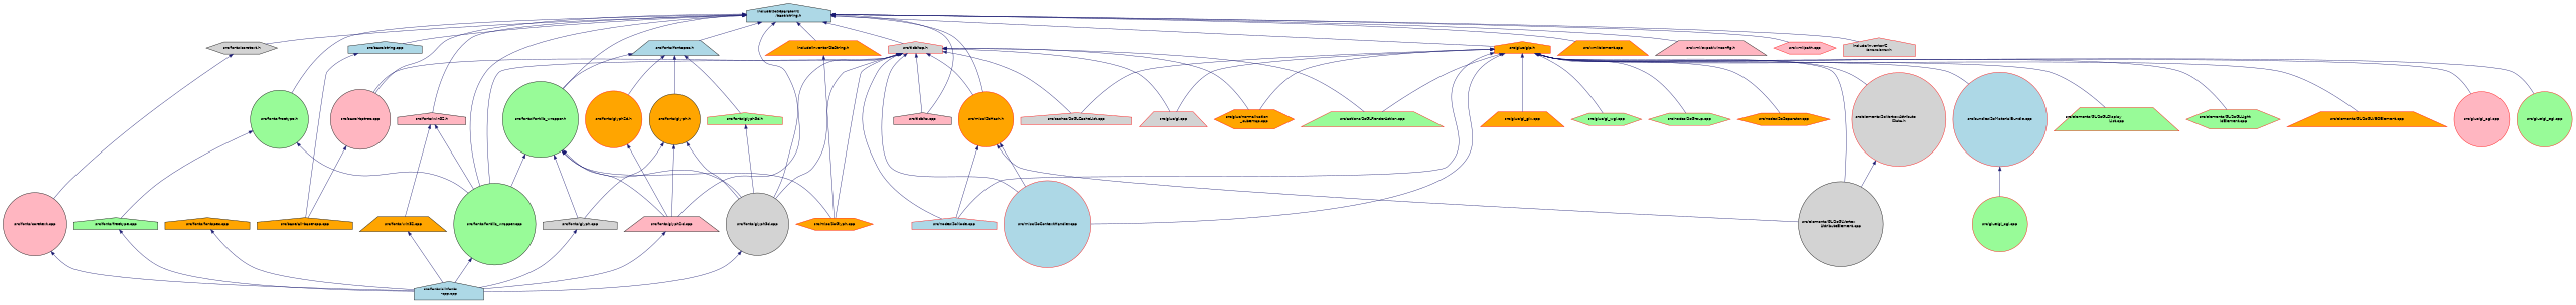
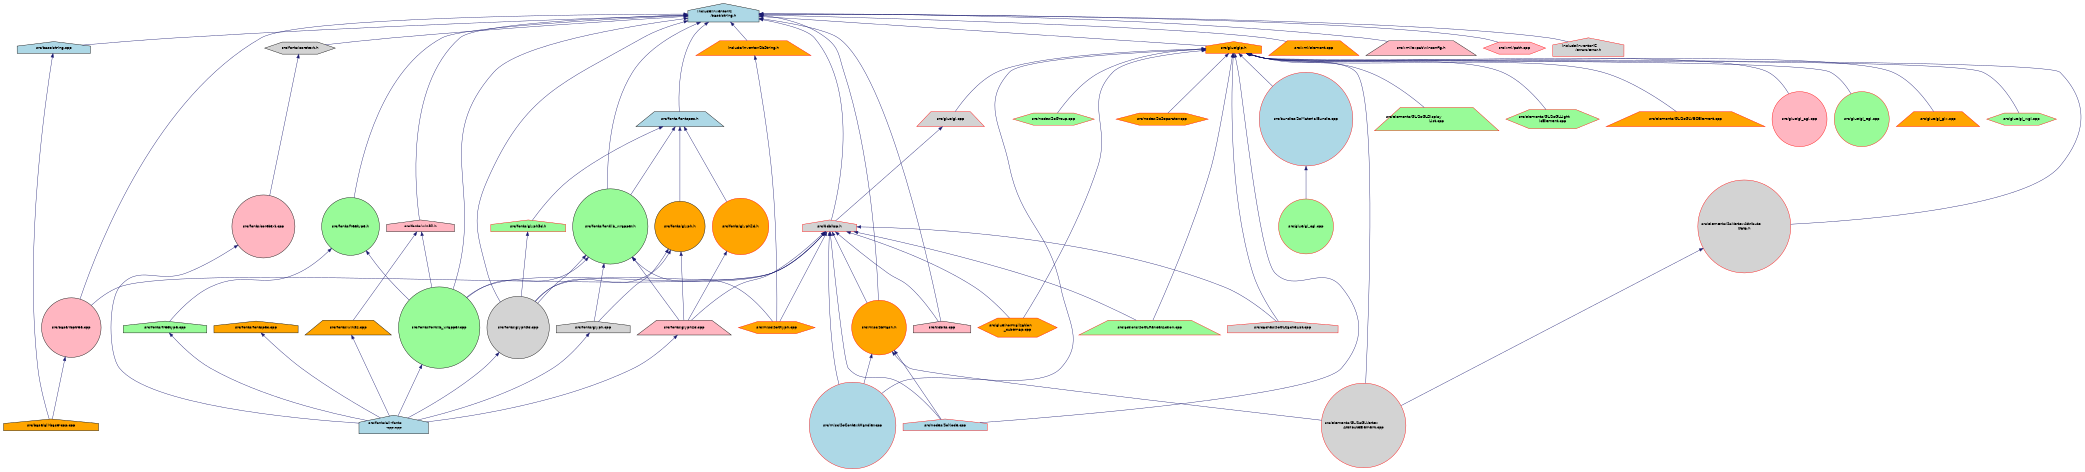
  digraph {
    node [color=red fillcolor=orange fontname=Helvetica fontsize=10 shape=circle style=filled]
    edge [color=midnightblue dir=back fontname=Helvetica fontsize=10 labelfontname=Helvetica labelfontsize=10 style=solid]
-   n1 [color=black fillcolor=lightblue fontcolor=black height=0.2 label="include/SoSeparator/C\l/base/string.h" shape=house width=0.4]
+   n1 [color=black fillcolor=lightblue fontcolor=black height=0.2 label="include/Inventor/C\l/base/string.h" shape=house width=0.4]
    n2 [color=black fillcolor=lightpink height=0.2 label="src/base/rbptree.cpp" width=0.4]
    n3 [color=black fillcolor=lightblue height=0.2 label="src/base/string.cpp" shape=house width=0.4]
    n4 [color=black fillcolor=lightgrey height=0.2 label="src/fonts/coretext.h" shape=hexagon width=0.4]
    n5 [color=black fillcolor=palegreen height=0.2 label="src/fonts/fontlib_wrapper.cpp" width=0.4]
    n6 [color=black fillcolor=palegreen height=0.2 label="src/fonts/fontlib_wrapper.h" width=0.4]
    n7 [color=black fillcolor=lightgrey height=0.2 label="src/fonts/glyph3d.cpp" width=0.4]
    n8 [color=black fillcolor=lightblue height=0.2 label="src/fonts/fontspec.h" shape=trapezium width=0.4]
    n9 [color=black fillcolor=palegreen height=0.2 label="src/fonts/freetype.h" width=0.4]
    n10 [color=black fillcolor=lightpink height=0.2 label="src/fonts/win32.h" shape=house width=0.4]
    n11 [height=0.2 label="src/glue/glp.h" shape=house width=0.4]
    n12 [height=0.2 label="src/misc/SbHash.h" width=0.4]
    n13 [color=black fillcolor=lightpink height=0.2 label="src/tidbits.cpp" shape=house width=0.4]
    n14 [fillcolor=lightgrey height=0.2 label="src/tidbitsp.h" shape=house width=0.4]
    n15 [height=0.2 label="src/xml/element.cpp" shape=trapezium width=0.4]
    n16 [color=black fillcolor=lightpink height=0.2 label="src/xml/expat/winconfig.h" shape=trapezium width=0.4]
    n17 [fillcolor=lightpink height=0.2 label="src/xml/path.cpp" shape=hexagon width=0.4]
    n18 [fillcolor=lightgrey height=0.2 label="include/Inventor/C\l/errors/error.h" shape=house width=0.4]
    n19 [height=0.2 label="include/Inventor/SbString.h" shape=trapezium width=0.4]
    n20 [color=black height=0.2 label="src/base/all-base-cpp.cpp" shape=house width=0.4]
    n21 [color=black fillcolor=lightpink height=0.2 label="src/fonts/coretext.cpp" width=0.4]
    n22 [color=black fillcolor=lightblue height=0.2 label="src/fonts/all-fonts\l-cpp.cpp" shape=house width=0.4]
    n23 [color=black fillcolor=lightpink height=0.2 label="src/fonts/glyph2d.cpp" shape=trapezium width=0.4]
    n24 [color=black fillcolor=lightgrey height=0.2 label="src/fonts/glyph.cpp" shape=house width=0.4]
    n25 [height=0.2 label="src/misc/SoGlyph.cpp" shape=hexagon width=0.4]
    n26 [color=black height=0.2 label="src/fonts/glyph.h" width=0.4]
    n27 [height=0.2 label="src/fonts/glyph2d.h" width=0.4]
    n28 [fillcolor=palegreen height=0.2 label="src/fonts/glyph3d.h" shape=house width=0.4]
    n29 [color=black fillcolor=palegreen height=0.2 label="src/fonts/freetype.cpp" shape=house width=0.4]
    n30 [color=black height=0.2 label="src/fonts/win32.cpp" shape=trapezium width=0.4]
    n31 [fillcolor=palegreen height=0.2 label="src/actions/SoGLRenderAction.cpp" shape=trapezium width=0.4]
    n32 [fillcolor=lightblue height=0.2 label="src/bundles/SoMaterialBundle.cpp" width=0.4]
    n33 [fillcolor=lightgrey height=0.2 label="src/caches/SoGLCacheList.cpp" shape=house width=0.4]
    n34 [fillcolor=palegreen height=0.2 label="src/elements/GL/SoGLDisplay\lList.cpp" shape=trapezium width=0.4]
    n35 [fillcolor=palegreen height=0.2 label="src/elements/GL/SoGLLight\lIdElement.cpp" shape=hexagon width=0.4]
    n36 [height=0.2 label="src/elements/GL/SoGLVBOElement.cpp" shape=trapezium width=0.4]
-   n37 [color=black fillcolor=lightgrey height=0.2 label="src/elements/GL/SoGLVertex\lAttributeElement.cpp" width=0.4]
+   n37 [fillcolor=lightgrey height=0.2 label="src/elements/GL/SoGLVertex\lAttributeElement.cpp" width=0.4]
    n38 [fillcolor=lightgrey height=0.2 label="src/elements/SoVertexAttribute\lData.h" width=0.4]
    n39 [fillcolor=lightgrey height=0.2 label="src/glue/gl.cpp" shape=trapezium width=0.4]
    n40 [fillcolor=lightpink height=0.2 label="src/glue/gl_agl.cpp" width=0.4]
    n41 [fillcolor=palegreen height=0.2 label="src/glue/gl_egl.cpp" width=0.4]
    n42 [height=0.2 label="src/glue/gl_glx.cpp" shape=trapezium width=0.4]
    n43 [fillcolor=palegreen height=0.2 label="src/glue/gl_wgl.cpp" shape=hexagon width=0.4]
    n44 [height=0.2 label="src/glue/normalization\l_cubemap.cpp" shape=hexagon width=0.4]
    n45 [fillcolor=lightblue height=0.2 label="src/misc/SoContextHandler.cpp" width=0.4]
    n46 [fillcolor=palegreen height=0.2 label="src/nodes/SoGroup.cpp" shape=hexagon width=0.4]
    n47 [fillcolor=lightblue height=0.2 label="src/nodes/SoNode.cpp" shape=house width=0.4]
    n48 [height=0.2 label="src/nodes/SoSeparator.cpp" shape=hexagon width=0.4]
    n49 [color=black height=0.2 label="src/fonts/fontspec.cpp" shape=house width=0.4]
    n50 [fillcolor=palegreen height=0.2 label="src/glue/gl_cgl.cpp" width=0.4]
    n1 -> n2
    n1 -> n3
    n1 -> n4
    n1 -> n5
    n1 -> n6
    n1 -> n7
    n1 -> n8
    n1 -> n9
    n1 -> n10
    n1 -> n11
    n1 -> n12
    n1 -> n13
    n1 -> n14
    n1 -> n15
    n1 -> n16
    n1 -> n17
    n1 -> n18
    n1 -> n19
    n2 -> n20
    n3 -> n20
    n4 -> n21
    n5 -> n22
    n6 -> n5
    n6 -> n7
    n6 -> n23
    n6 -> n24
    n6 -> n25
    n7 -> n22
    n8 -> n6
    n8 -> n26
    n8 -> n27
    n8 -> n28
    n9 -> n5
    n9 -> n29
    n10 -> n5
    n10 -> n30
    n11 -> n31
    n11 -> n32
    n11 -> n33
    n11 -> n34
    n11 -> n35
    n11 -> n36
    n11 -> n37
    n11 -> n38
    n11 -> n39
    n11 -> n40
    n11 -> n41
    n11 -> n42
    n11 -> n43
    n11 -> n44
    n11 -> n45
    n11 -> n46
    n11 -> n47
    n11 -> n48
    n12 -> n37
    n12 -> n45
    n12 -> n47
    n14 -> n2
    n14 -> n5
    n14 -> n7
    n14 -> n12
    n14 -> n13
    n14 -> n23
    n14 -> n25
    n14 -> n31
    n14 -> n33
-   n14 -> n39
+   n39 -> n14
    n14 -> n44
    n14 -> n45
    n14 -> n47
    n19 -> n25
    n21 -> n22
    n23 -> n22
    n24 -> n22
    n26 -> n7
    n26 -> n23
    n26 -> n24
    n27 -> n23
    n28 -> n7
    n29 -> n22
    n30 -> n22
    n32 -> n50
    n38 -> n37
    n49 -> n22
  }
